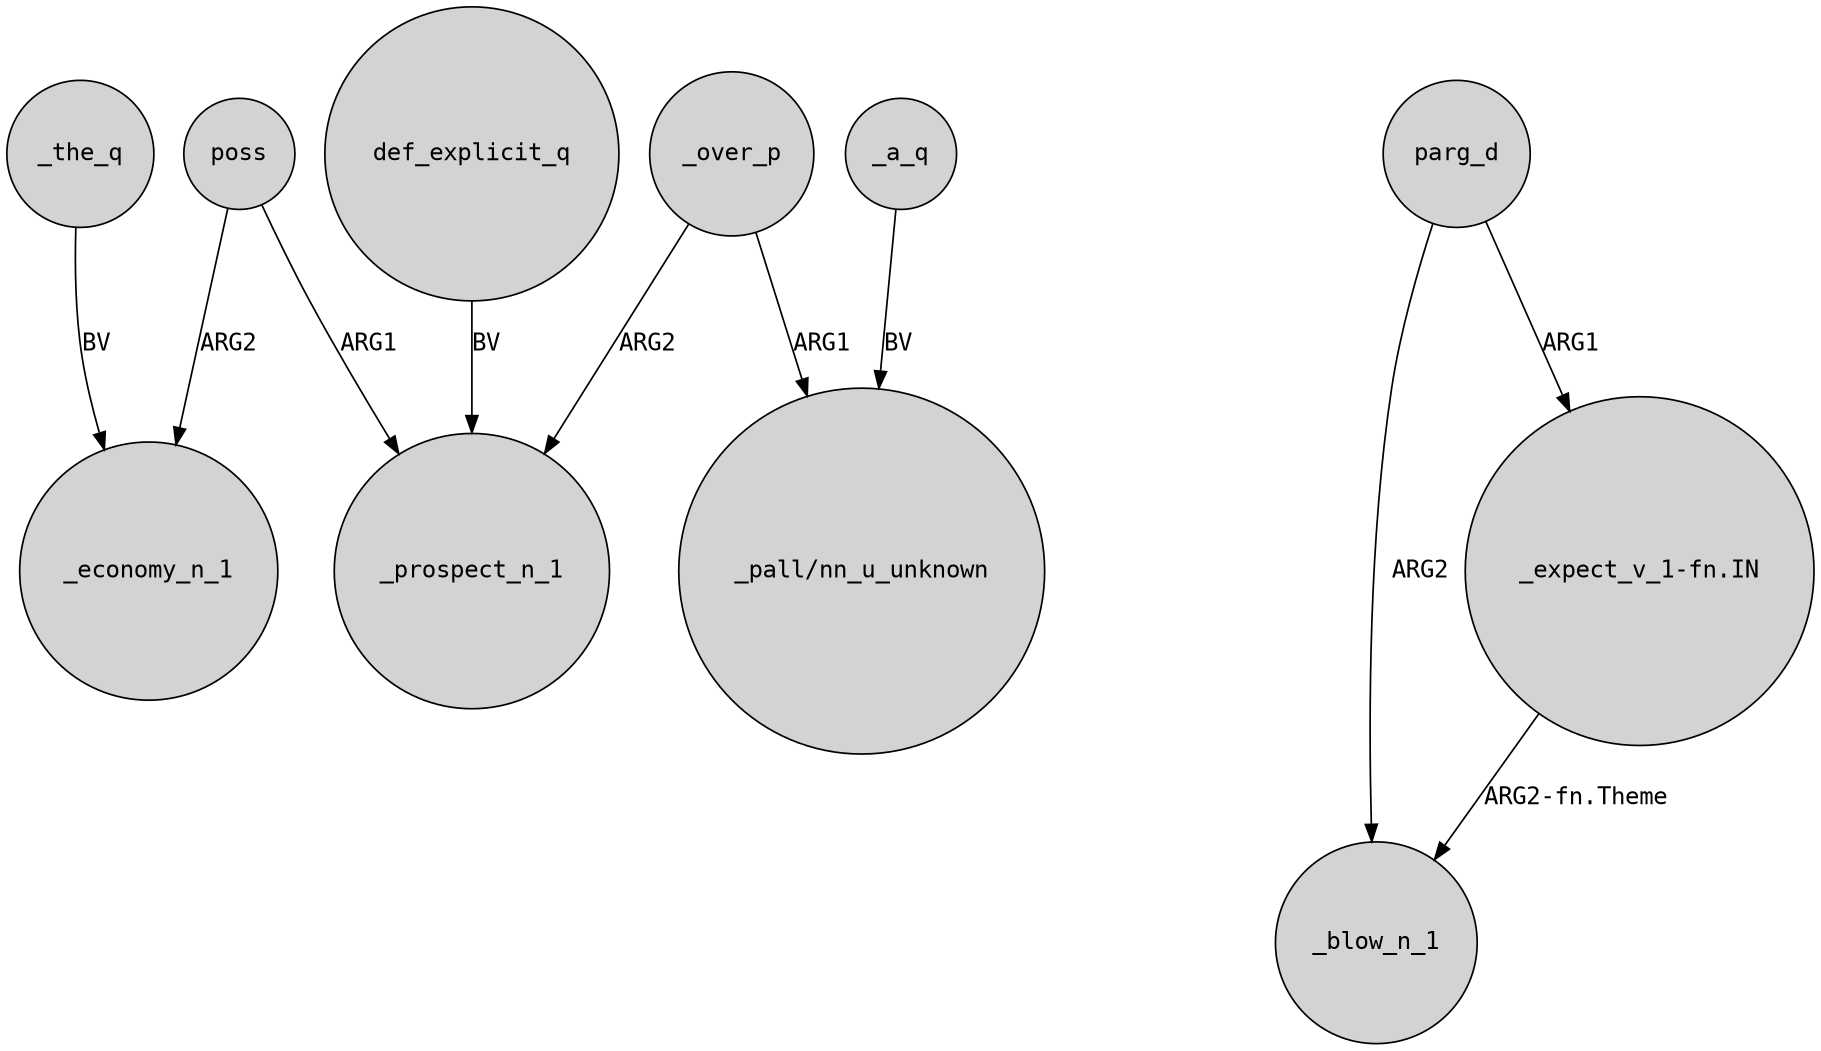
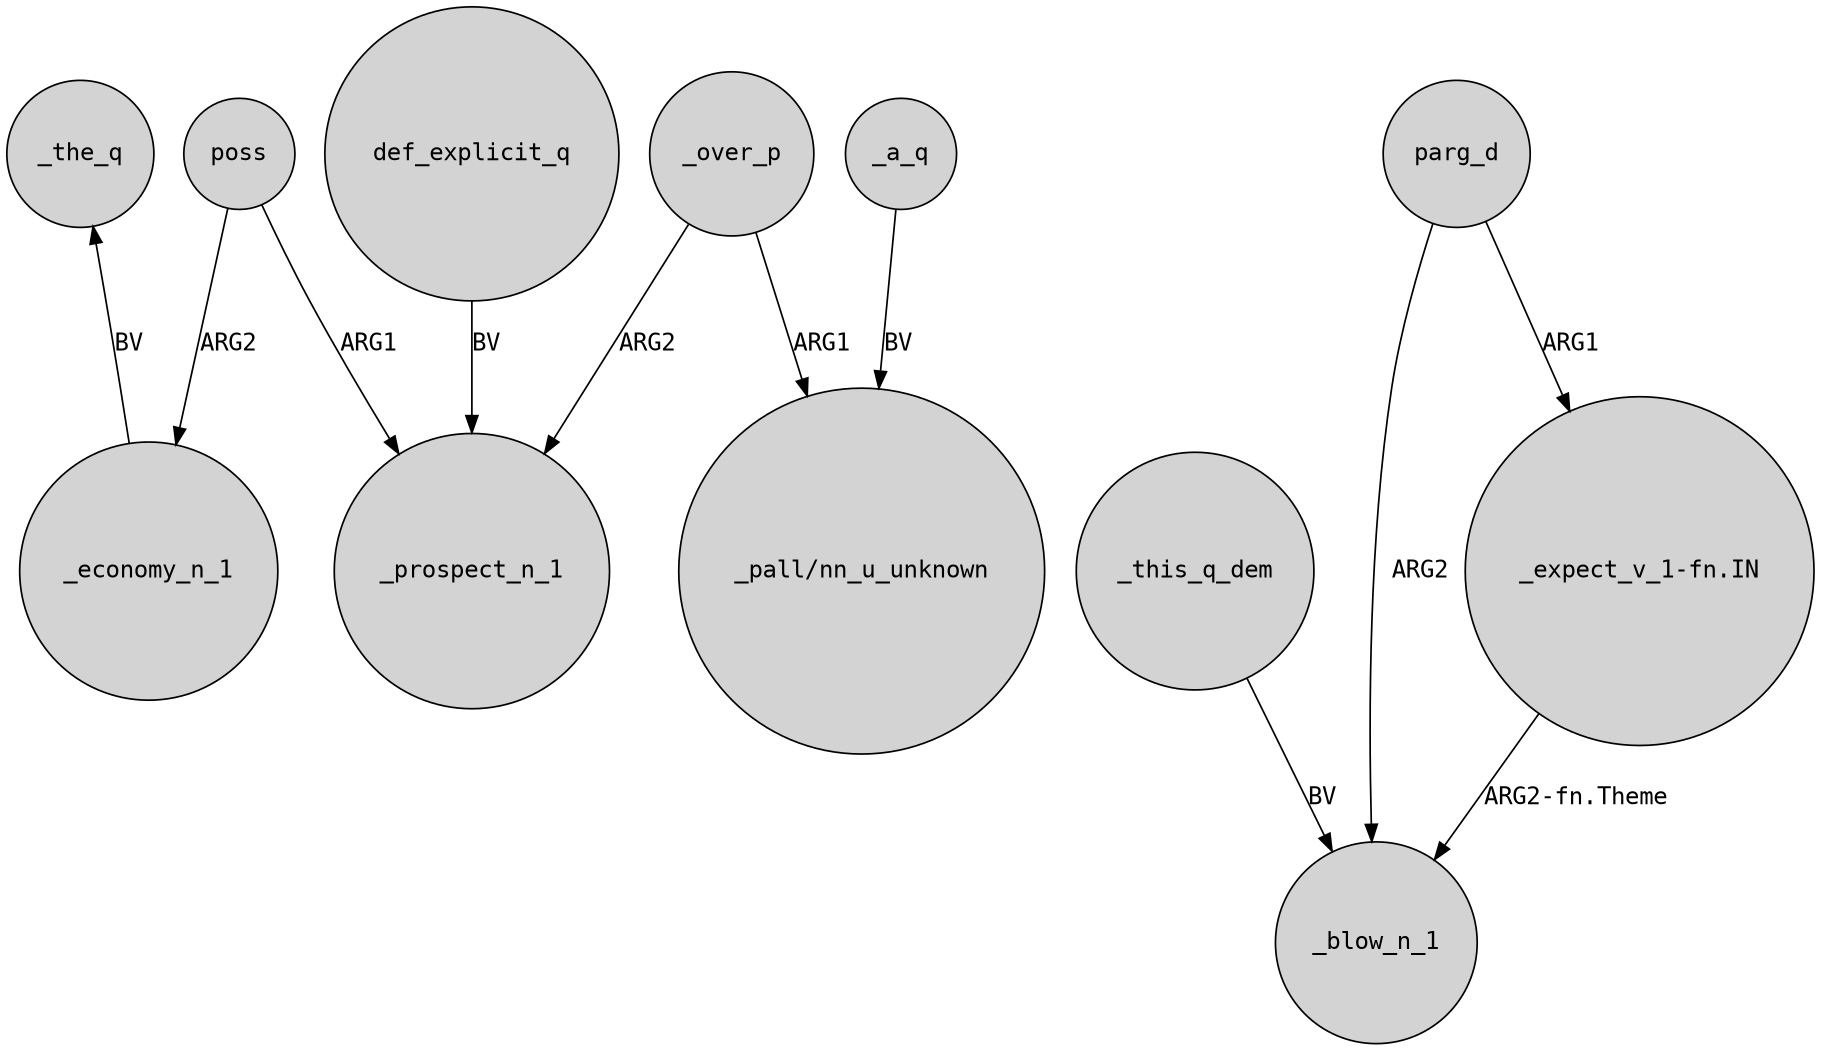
  digraph {
    fontname="DejaVu Sans Mono"
    node [fontname="DejaVu Sans Mono" shape=circle style=filled]
    edge [fontname="DejaVu Sans Mono"]
    _the_q
    _economy_n_1
+   _this_q_dem
    _blow_n_1
    _a_q
    "_pall/nn_u_unknown"
    "_expect_v_1-fn.IN"
    poss
    _prospect_n_1
    _over_p
    def_explicit_q
    parg_d
-   _the_q -> _economy_n_1 [label=BV]
+   _economy_n_1 -> _the_q [label=BV]
+   _this_q_dem -> _blow_n_1 [label=BV]
    _a_q -> "_pall/nn_u_unknown" [label=BV]
    "_expect_v_1-fn.IN" -> _blow_n_1 [label="ARG2-fn.Theme"]
    poss -> _economy_n_1 [label=ARG2]
    poss -> _prospect_n_1 [label=ARG1]
    _over_p -> "_pall/nn_u_unknown" [label=ARG1]
    _over_p -> _prospect_n_1 [label=ARG2]
    def_explicit_q -> _prospect_n_1 [label=BV]
    parg_d -> _blow_n_1 [label=ARG2]
    parg_d -> "_expect_v_1-fn.IN" [label=ARG1]
  }
